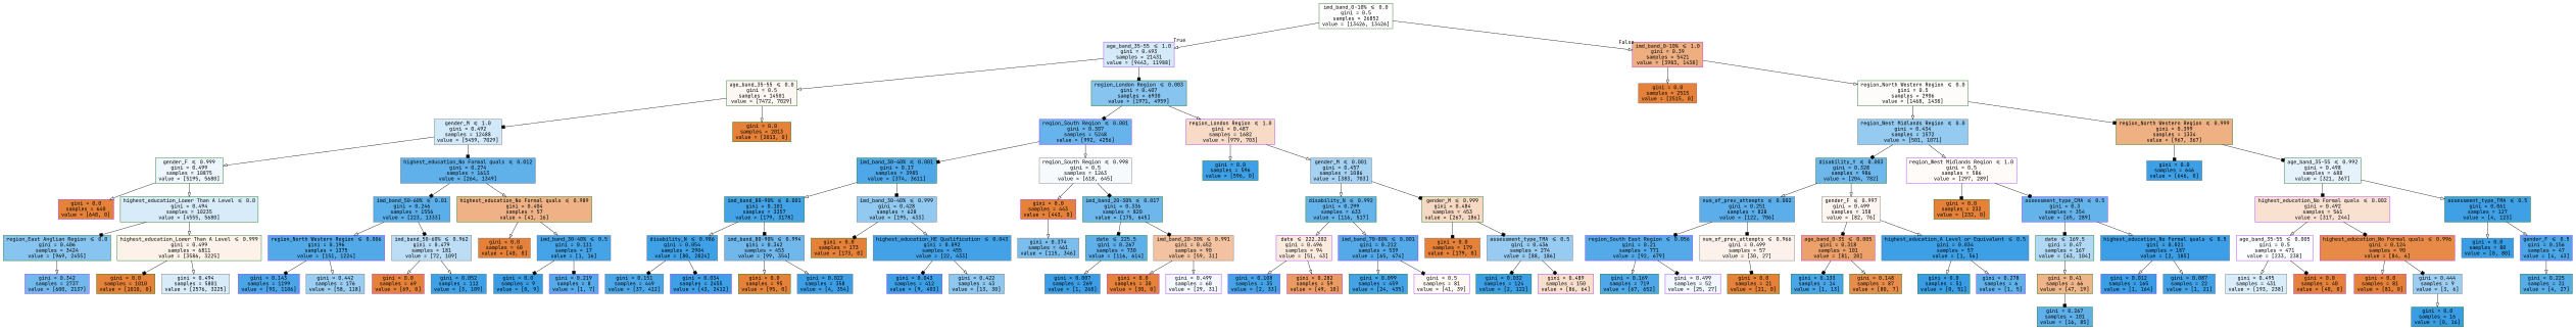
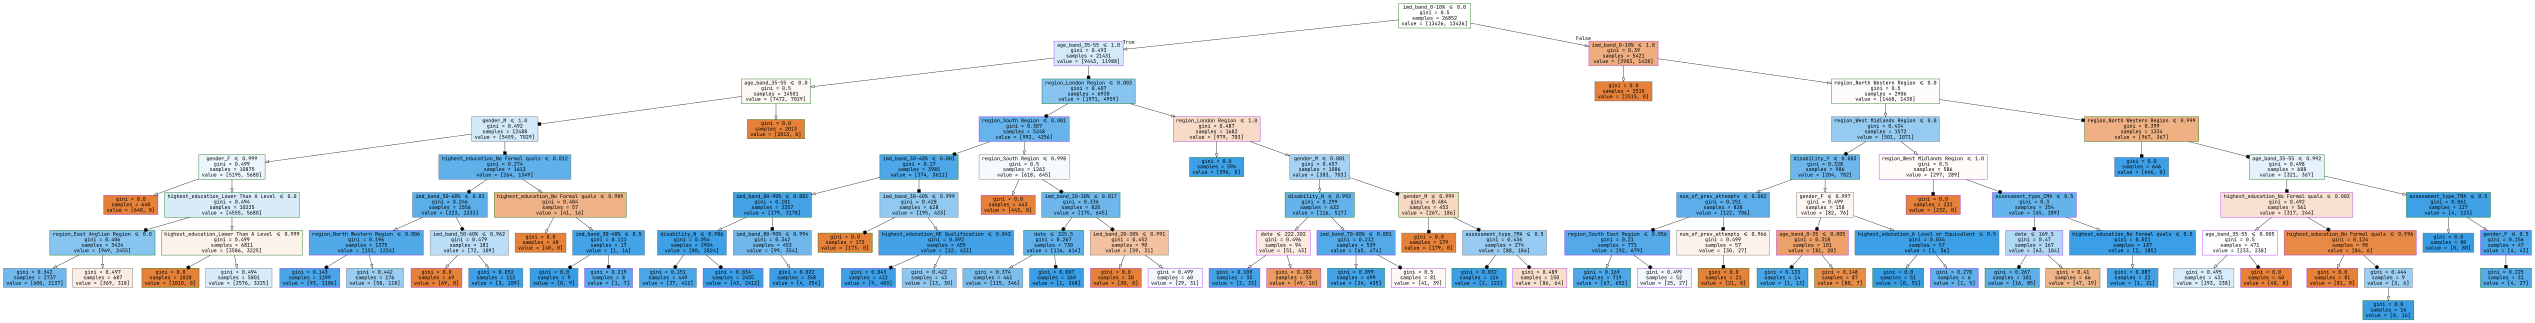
  digraph {
    fontname="JetBrains Mono"
    node [color=gray40 fillcolor="#e58139ff" fontname="JetBrains Mono" shape=box style=filled]
    edge [arrowhead=onormal fontname="JetBrains Mono"]
    n1 [color=darkgreen fillcolor="#e5813900" label="imd_band_0-10% <= 0.0\ngini = 0.5\nsamples = 26852\nvalue = [13426, 13426]"]
    n2 [color=purple fillcolor="#399de536" label="age_band_35-55 <= 1.0\ngini = 0.493\nsamples = 21431\nvalue = [9443, 11988]"]
    n3 [color=purple fillcolor="#e58139a3" label="imd_band_0-10% <= 1.0\ngini = 0.39\nsamples = 5421\nvalue = [3983, 1438]"]
    n4 [color=darkgreen fillcolor="#e581390f" label="age_band_35-55 <= 0.0\ngini = 0.5\nsamples = 14501\nvalue = [7472, 7029]"]
    n5 [color=darkgreen fillcolor="#399de59a" label="region_London Region <= 0.003\ngini = 0.407\nsamples = 6930\nvalue = [1971, 4959]"]
    n6 [label="gini = 0.0\nsamples = 2515\nvalue = [2515, 0]"]
    n7 [color=darkgreen fillcolor="#e5813905" label="region_North Western Region <= 0.0\ngini = 0.5\nsamples = 2906\nvalue = [1468, 1438]"]
    n8 [fillcolor="#399de539" label="gender_M <= 1.0\ngini = 0.492\nsamples = 12488\nvalue = [5459, 7029]"]
    n9 [color=darkgreen label="gini = 0.0\nsamples = 2013\nvalue = [2013, 0]"]
    n10 [color=purple fillcolor="#399de5c4" label="region_South Region <= 0.001\ngini = 0.307\nsamples = 5248\nvalue = [992, 4256]"]
    n11 [color=purple fillcolor="#e5813948" label="region_London Region <= 1.0\ngini = 0.487\nsamples = 1682\nvalue = [979, 703]"]
    n12 [color=darkgreen fillcolor="#399de516" label="gender_F <= 0.999\ngini = 0.499\nsamples = 10875\nvalue = [5195, 5680]"]
    n13 [fillcolor="#399de5cd" label="highest_education_No Formal quals <= 0.012\ngini = 0.274\nsamples = 1613\nvalue = [264, 1349]"]
    n14 [color=purple label="gini = 0.0\nsamples = 640\nvalue = [640, 0]"]
    n15 [color=darkgreen fillcolor="#399de533" label="highest_education_Lower Than A Level <= 0.0\ngini = 0.494\nsamples = 10235\nvalue = [4555, 5680]"]
    n16 [fillcolor="#399de5d4" label="imd_band_50-60% <= 0.01\ngini = 0.246\nsamples = 1556\nvalue = [223, 1333]"]
    n17 [color=darkgreen fillcolor="#e581399b" label="highest_education_No Formal quals <= 0.989\ngini = 0.404\nsamples = 57\nvalue = [41, 16]"]
    n18 [color=darkgreen fillcolor="#399de59a" label="region_East Anglian Region <= 0.0\ngini = 0.406\nsamples = 3424\nvalue = [969, 2455]"]
    n19 [color=darkgreen fillcolor="#e581391a" label="highest_education_Lower Than A Level <= 0.999\ngini = 0.499\nsamples = 6811\nvalue = [3586, 3225]"]
-   n20 [color=purple fillcolor="#399de5b7" label="gini = 0.342\nsamples = 2737\nvalue = [600, 2137]"]
+   n20 [fillcolor="#399de5b7" label="gini = 0.342\nsamples = 2737\nvalue = [600, 2137]"]
+   n21 [fillcolor="#e5813923" label="gini = 0.497\nsamples = 687\nvalue = [369, 318]"]
    n22 [color=darkgreen label="gini = 0.0\nsamples = 1010\nvalue = [1010, 0]"]
    n23 [fillcolor="#399de533" label="gini = 0.494\nsamples = 5801\nvalue = [2576, 3225]"]
    n24 [color=purple fillcolor="#399de5e0" label="region_North Western Region <= 0.006\ngini = 0.196\nsamples = 1375\nvalue = [151, 1224]"]
    n25 [fillcolor="#399de557" label="imd_band_50-60% <= 0.962\ngini = 0.479\nsamples = 181\nvalue = [72, 109]"]
    n26 [label="gini = 0.0\nsamples = 40\nvalue = [40, 0]"]
    n27 [fillcolor="#399de5ef" label="imd_band_30-40% <= 0.5\ngini = 0.111\nsamples = 17\nvalue = [1, 16]"]
    n28 [color=purple fillcolor="#399de5ea" label="gini = 0.143\nsamples = 1199\nvalue = [93, 1106]"]
    n29 [fillcolor="#399de582" label="gini = 0.442\nsamples = 176\nvalue = [58, 118]"]
    n30 [color=purple label="gini = 0.0\nsamples = 69\nvalue = [69, 0]"]
    n31 [fillcolor="#399de5f8" label="gini = 0.052\nsamples = 112\nvalue = [3, 109]"]
    n32 [fillcolor="#399de5ff" label="gini = 0.0\nsamples = 9\nvalue = [0, 9]"]
    n33 [color=purple fillcolor="#399de5db" label="gini = 0.219\nsamples = 8\nvalue = [1, 7]"]
    n34 [color=darkgreen fillcolor="#399de5e5" label="imd_band_30-40% <= 0.001\ngini = 0.17\nsamples = 3985\nvalue = [374, 3611]"]
    n35 [fillcolor="#399de50b" label="region_South Region <= 0.998\ngini = 0.5\nsamples = 1263\nvalue = [618, 645]"]
    n36 [color=darkgreen fillcolor="#399de5f8" label="gini = 0.0\nsamples = 596\nvalue = [596, 0]"]
    n37 [fillcolor="#399de574" label="gender_M <= 0.001\ngini = 0.457\nsamples = 1086\nvalue = [383, 703]"]
    n38 [color=darkgreen fillcolor="#399de5f1" label="imd_band_80-90% <= 0.001\ngini = 0.101\nsamples = 3357\nvalue = [179, 3178]"]
    n39 [fillcolor="#399de58c" label="imd_band_30-40% <= 0.999\ngini = 0.428\nsamples = 628\nvalue = [195, 433]"]
    n40 [color=purple label="gini = 0.0\nsamples = 443\nvalue = [443, 0]"]
    n41 [color=darkgreen fillcolor="#399de5ba" label="imd_band_20-30% <= 0.017\ngini = 0.336\nsamples = 820\nvalue = [175, 645]"]
    n42 [fillcolor="#399de5f8" label="disability_N <= 0.986\ngini = 0.054\nsamples = 2904\nvalue = [80, 2824]"]
    n43 [fillcolor="#399de5b8" label="imd_band_80-90% <= 0.994\ngini = 0.342\nsamples = 453\nvalue = [99, 354]"]
    n44 [color=darkgreen label="gini = 0.0\nsamples = 173\nvalue = [173, 0]"]
    n45 [fillcolor="#399de5f2" label="highest_education_HE Qualification <= 0.043\ngini = 0.092\nsamples = 455\nvalue = [22, 433]"]
    n46 [fillcolor="#399de5e8" label="gini = 0.151\nsamples = 449\nvalue = [37, 412]"]
    n47 [color=purple fillcolor="#399de5fa" label="gini = 0.034\nsamples = 2455\nvalue = [43, 2412]"]
-   n48 [color=darkgreen label="gini = 0.0\nsamples = 95\nvalue = [95, 0]"]
    n49 [fillcolor="#399de5fc" label="gini = 0.022\nsamples = 358\nvalue = [4, 354]"]
    n50 [color=purple fillcolor="#399de5f9" label="gini = 0.043\nsamples = 412\nvalue = [9, 403]"]
    n51 [fillcolor="#399de591" label="gini = 0.422\nsamples = 43\nvalue = [13, 30]"]
    n52 [color=darkgreen fillcolor="#399de5cf" label="date <= 225.5\ngini = 0.267\nsamples = 730\nvalue = [116, 614]"]
    n53 [fillcolor="#e5813979" label="imd_band_20-30% <= 0.991\ngini = 0.452\nsamples = 90\nvalue = [59, 31]"]
    n54 [fillcolor="#399de5aa" label="gini = 0.374\nsamples = 461\nvalue = [115, 346]"]
    n55 [fillcolor="#399de5fe" label="gini = 0.007\nsamples = 269\nvalue = [1, 268]"]
    n56 [color=purple label="gini = 0.0\nsamples = 30\nvalue = [30, 0]"]
    n57 [color=purple fillcolor="#399de510" label="gini = 0.499\nsamples = 60\nvalue = [29, 31]"]
    n58 [color=darkgreen fillcolor="#399de5c6" label="disability_N <= 0.992\ngini = 0.299\nsamples = 633\nvalue = [116, 517]"]
    n59 [color=darkgreen fillcolor="#e581394d" label="gender_M <= 0.999\ngini = 0.484\nsamples = 453\nvalue = [267, 186]"]
    n60 [color=purple fillcolor="#e5813928" label="date <= 222.202\ngini = 0.496\nsamples = 94\nvalue = [51, 43]"]
    n61 [color=purple fillcolor="#399de5dc" label="imd_band_70-80% <= 0.001\ngini = 0.212\nsamples = 539\nvalue = [65, 474]"]
    n62 [label="gini = 0.0\nsamples = 179\nvalue = [179, 0]"]
    n63 [fillcolor="#399de586" label="assessment_type_TMA <= 0.5\ngini = 0.436\nsamples = 274\nvalue = [88, 186]"]
    n64 [color=purple fillcolor="#399de5f0" label="gini = 0.108\nsamples = 35\nvalue = [2, 33]"]
    n65 [color=purple fillcolor="#e58139cb" label="gini = 0.282\nsamples = 59\nvalue = [49, 10]"]
-   n66 [color=darkgreen fillcolor="#399de5f1" label="gini = 0.099\nsamples = 459\nvalue = [24, 435]"]
+   n66 [color=darkgreen fillcolor="#399de5f1" label="gini = 0.099\nsamples = 499\nvalue = [24, 435]"]
    n67 [color=purple fillcolor="#e581390c" label="gini = 0.5\nsamples = 81\nvalue = [41, 39]"]
    n68 [color=darkgreen fillcolor="#399de5fb" label="gini = 0.032\nsamples = 124\nvalue = [2, 122]"]
    n69 [color=purple fillcolor="#e5813941" label="gini = 0.489\nsamples = 150\nvalue = [86, 64]"]
    n70 [fillcolor="#399de588" label="region_West Midlands Region <= 0.0\ngini = 0.434\nsamples = 1572\nvalue = [501, 1071]"]
    n71 [color=darkgreen fillcolor="#e581399e" label="region_North Western Region <= 0.999\ngini = 0.399\nsamples = 1334\nvalue = [967, 367]"]
    n72 [color=darkgreen fillcolor="#399de5bc" label="disability_Y <= 0.003\ngini = 0.328\nsamples = 986\nvalue = [204, 782]"]
    n73 [color=purple fillcolor="#e5813907" label="region_West Midlands Region <= 1.0\ngini = 0.5\nsamples = 586\nvalue = [297, 289]"]
    n74 [fillcolor="#399de5fa" label="gini = 0.0\nsamples = 646\nvalue = [646, 0]"]
    n75 [color=darkgreen fillcolor="#399de520" label="age_band_35-55 <= 0.992\ngini = 0.498\nsamples = 688\nvalue = [321, 367]"]
    n76 [fillcolor="#399de5d3" label="num_of_prev_attempts <= 0.002\ngini = 0.251\nsamples = 828\nvalue = [122, 706]"]
    n77 [fillcolor="#e5813913" label="gender_F <= 0.997\ngini = 0.499\nsamples = 158\nvalue = [82, 76]"]
-   n78 [color=darkgreen label="gini = 0.0\nsamples = 232\nvalue = [232, 0]"]
+   n78 [color=purple label="gini = 0.0\nsamples = 232\nvalue = [232, 0]"]
    n79 [color=purple fillcolor="#399de5c6" label="assessment_type_CMA <= 0.5\ngini = 0.3\nsamples = 354\nvalue = [65, 289]"]
    n80 [color=purple fillcolor="#399de5dc" label="region_South East Region <= 0.056\ngini = 0.21\nsamples = 771\nvalue = [92, 679]"]
    n81 [fillcolor="#e5813919" label="num_of_prev_attempts <= 0.966\ngini = 0.499\nsamples = 57\nvalue = [30, 27]"]
    n82 [color=purple fillcolor="#e58139c0" label="age_band_0-35 <= 0.005\ngini = 0.318\nsamples = 101\nvalue = [81, 20]"]
    n83 [fillcolor="#399de5fa" label="highest_education_A Level or Equivalent <= 0.5\ngini = 0.034\nsamples = 57\nvalue = [1, 56]"]
    n84 [color=darkgreen fillcolor="#399de5e5" label="gini = 0.169\nsamples = 719\nvalue = [67, 652]"]
    n85 [color=purple fillcolor="#399de513" label="gini = 0.499\nsamples = 52\nvalue = [25, 27]"]
    n86 [color=darkgreen label="gini = 0.0\nsamples = 21\nvalue = [21, 0]"]
    n87 [color=darkgreen fillcolor="#399de5eb" label="gini = 0.133\nsamples = 14\nvalue = [1, 13]"]
    n88 [color=darkgreen fillcolor="#e58139e9" label="gini = 0.148\nsamples = 87\nvalue = [80, 7]"]
    n89 [color=darkgreen fillcolor="#399de5ff" label="gini = 0.0\nsamples = 51\nvalue = [0, 51]"]
    n90 [color=purple fillcolor="#399de5cc" label="gini = 0.278\nsamples = 6\nvalue = [1, 5]"]
-   n91 [color=darkgreen fillcolor="#399de565" label="date <= 169.5\ngini = 0.47\nsamples = 167\nvalue = [63, 104]"]
+   n91 [color=purple fillcolor="#399de565" label="date <= 169.5\ngini = 0.47\nsamples = 167\nvalue = [63, 104]"]
    n92 [fillcolor="#399de5fc" label="highest_education_No Formal quals <= 0.5\ngini = 0.021\nsamples = 187\nvalue = [2, 185]"]
    n93 [color=darkgreen fillcolor="#399de5cf" label="gini = 0.267\nsamples = 101\nvalue = [16, 85]"]
    n94 [color=darkgreen fillcolor="#e5813998" label="gini = 0.41\nsamples = 66\nvalue = [47, 19]"]
-   n95 [color=purple fillcolor="#399de5fd" label="gini = 0.012\nsamples = 165\nvalue = [1, 164]"]
    n96 [fillcolor="#399de5f3" label="gini = 0.087\nsamples = 22\nvalue = [1, 21]"]
    n97 [color=purple fillcolor="#e581393b" label="highest_education_No Formal quals <= 0.002\ngini = 0.492\nsamples = 561\nvalue = [317, 244]"]
    n98 [color=darkgreen fillcolor="#399de5f7" label="assessment_type_TMA <= 0.5\ngini = 0.061\nsamples = 127\nvalue = [4, 123]"]
    n99 [color=purple fillcolor="#399de505" label="age_band_35-55 <= 0.005\ngini = 0.5\nsamples = 471\nvalue = [233, 238]"]
    n100 [color=purple fillcolor="#e58139ed" label="highest_education_No Formal quals <= 0.996\ngini = 0.124\nsamples = 90\nvalue = [84, 6]"]
    n101 [fillcolor="#399de5ff" label="gini = 0.0\nsamples = 80\nvalue = [0, 80]"]
    n102 [color=purple fillcolor="#399de5e7" label="gender_F <= 0.5\ngini = 0.156\nsamples = 47\nvalue = [4, 43]"]
    n103 [fillcolor="#399de530" label="gini = 0.495\nsamples = 431\nvalue = [193, 238]"]
    n104 [color=purple label="gini = 0.0\nsamples = 40\nvalue = [40, 0]"]
    n105 [color=purple label="gini = 0.0\nsamples = 81\nvalue = [81, 0]"]
    n106 [fillcolor="#399de57f" label="gini = 0.444\nsamples = 9\nvalue = [3, 6]"]
    n107 [color=darkgreen fillcolor="#399de5ff" label="gini = 0.0\nsamples = 16\nvalue = [0, 16]"]
    n108 [color=darkgreen fillcolor="#399de5d9" label="gini = 0.225\nsamples = 31\nvalue = [4, 27]"]
    n1 -> n2 [headlabel=True labelangle=45 labeldistance=2.5]
    n1 -> n3 [headlabel=False labelangle=-45 labeldistance=2.5]
    n2 -> n4
    n2 -> n5 [arrowhead=box]
    n3 -> n6
    n3 -> n7
    n4 -> n8 [arrowhead=box]
    n4 -> n9
    n5 -> n10 [arrowhead=box]
    n5 -> n11
    n7 -> n70
    n7 -> n71 [arrowhead=box]
    n8 -> n12
    n8 -> n13 [arrowhead=box]
    n10 -> n34 [arrowhead=box]
    n10 -> n35
    n11 -> n36
    n11 -> n37
    n12 -> n14
    n12 -> n15
    n13 -> n16 [arrowhead=box]
    n13 -> n17
    n15 -> n18 [arrowhead=box]
    n15 -> n19
    n16 -> n24
    n16 -> n25 [arrowhead=box]
    n17 -> n26
    n17 -> n27
    n18 -> n20
+   n18 -> n21
    n19 -> n22 [arrowhead=box]
    n19 -> n23
    n24 -> n28 [arrowhead=box]
    n24 -> n29
    n25 -> n30
    n25 -> n31
    n27 -> n32 [arrowhead=box]
    n27 -> n33 [arrowhead=box]
    n34 -> n38
    n34 -> n39 [arrowhead=box]
    n35 -> n40
    n35 -> n41 [arrowhead=box]
    n37 -> n58
    n37 -> n59 [arrowhead=box]
    n38 -> n42
    n38 -> n43 [arrowhead=box]
    n39 -> n44 [arrowhead=box]
    n39 -> n45
    n41 -> n52 [arrowhead=box]
    n41 -> n53 [arrowhead=box]
    n42 -> n46 [arrowhead=box]
    n42 -> n47 [arrowhead=box]
-   n43 -> n48
    n43 -> n49
    n45 -> n50 [arrowhead=box]
    n45 -> n51
-   n40 -> n54
-   n52 -> n55
+   n52 -> n54
+   n52 -> n55 [arrowhead=box]
    n53 -> n56
    n53 -> n57
    n58 -> n60
    n58 -> n61
    n59 -> n62 [arrowhead=box]
    n59 -> n63 [arrowhead=box]
    n60 -> n64
    n60 -> n65
    n61 -> n66
    n61 -> n67 [arrowhead=box]
    n63 -> n68 [arrowhead=box]
    n63 -> n69 [arrowhead=box]
    n70 -> n72 [arrowhead=box]
    n70 -> n73
    n71 -> n74 [arrowhead=box]
    n71 -> n75 [arrowhead=box]
    n72 -> n76
    n72 -> n77
    n73 -> n78 [arrowhead=box]
    n73 -> n79 [arrowhead=box]
    n75 -> n97 [arrowhead=box]
    n75 -> n98
    n76 -> n80 [arrowhead=box]
    n76 -> n81 [arrowhead=box]
    n77 -> n82 [arrowhead=box]
    n77 -> n83
    n79 -> n91 [arrowhead=box]
    n79 -> n92
    n80 -> n84
    n80 -> n85 [arrowhead=box]
    n81 -> n86 [arrowhead=box]
    n82 -> n87 [arrowhead=box]
    n82 -> n88
    n83 -> n89
    n83 -> n90
-   n94 -> n93 [arrowhead=box]
+   n91 -> n93 [arrowhead=box]
    n91 -> n94
-   n92 -> n95
    n92 -> n96
    n97 -> n99
    n97 -> n100 [arrowhead=box]
    n98 -> n101
    n98 -> n102
    n99 -> n103
    n99 -> n104 [arrowhead=box]
    n100 -> n105
    n100 -> n106 [arrowhead=box]
-   n102 -> n108
+   n102 -> n108 [arrowhead=box]
    n106 -> n107
  }
